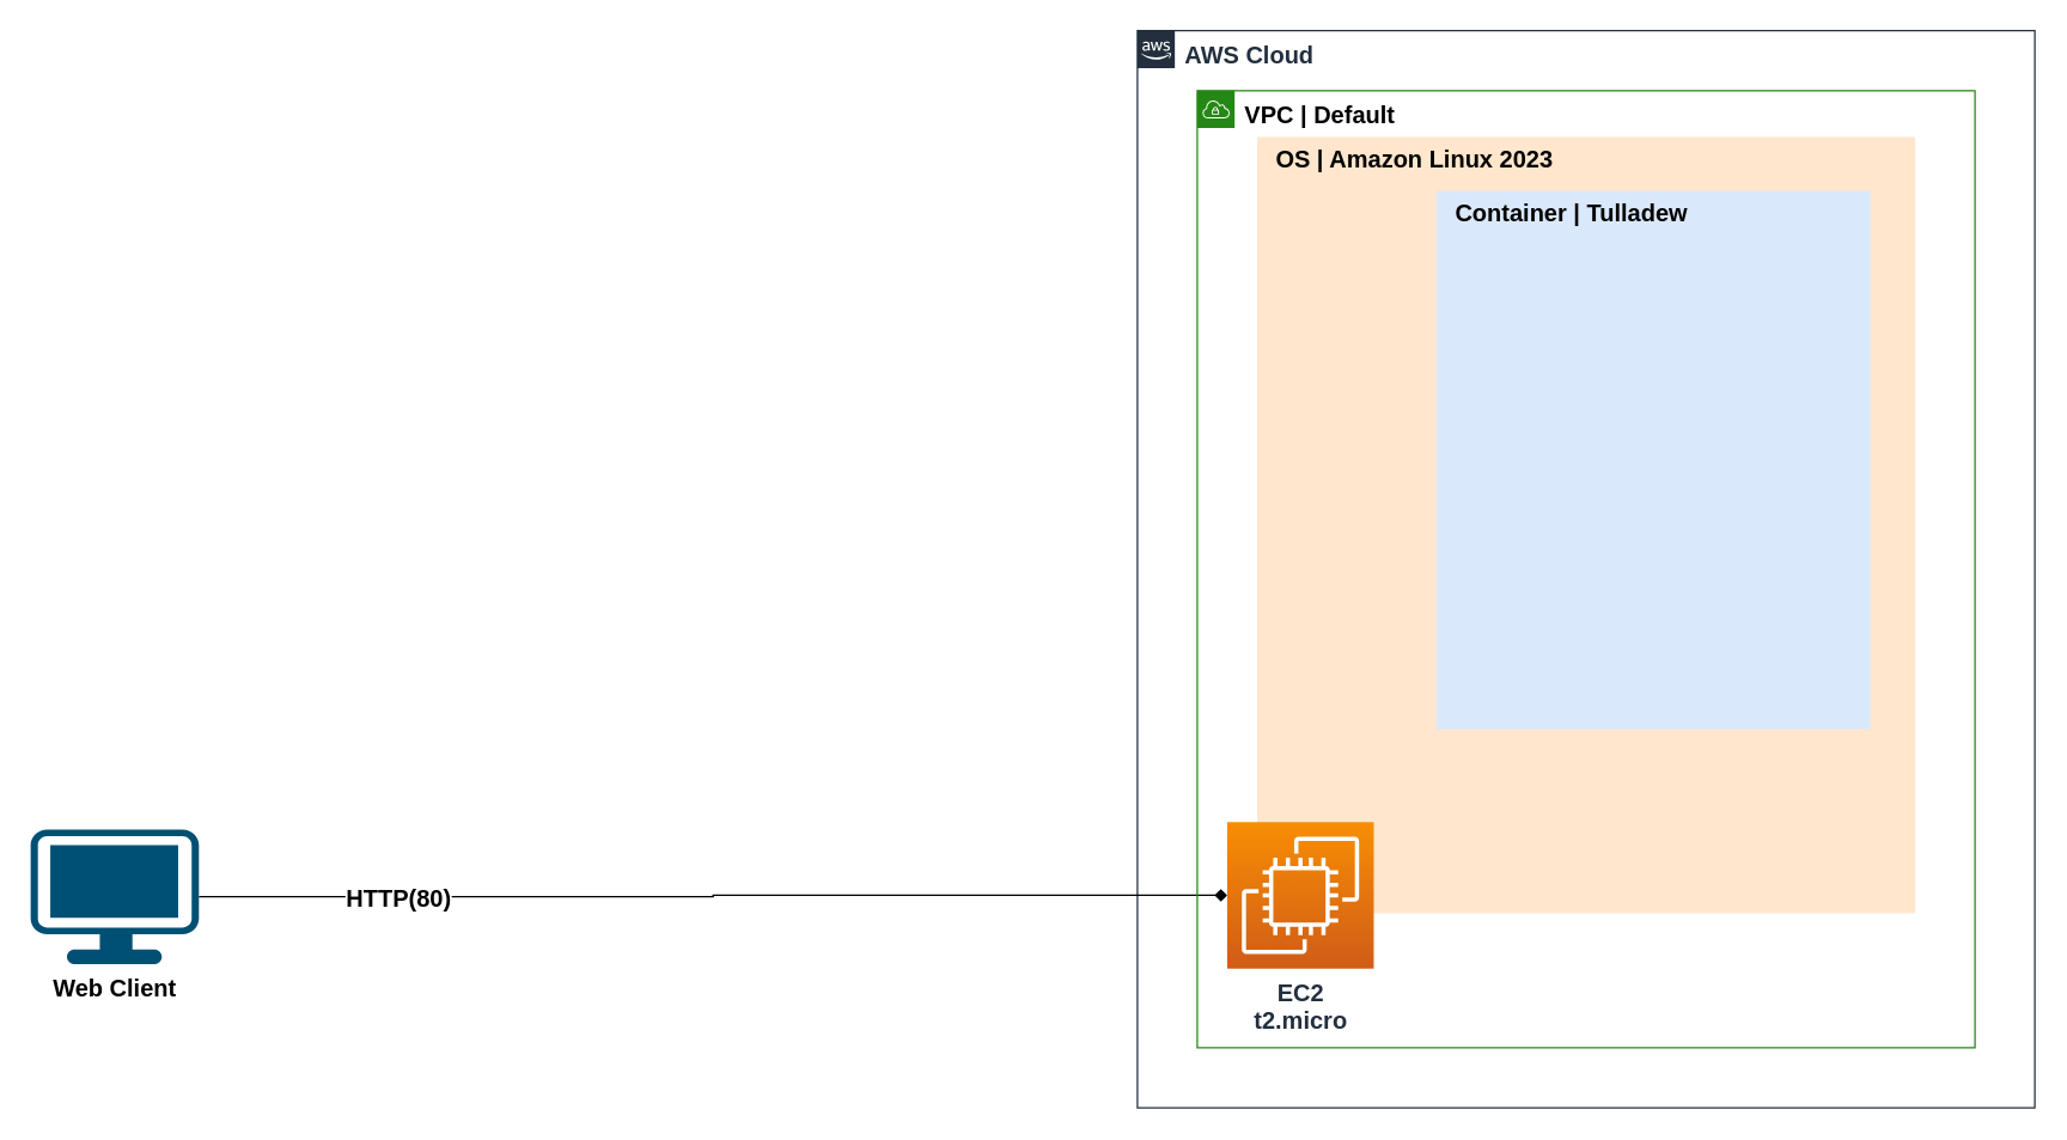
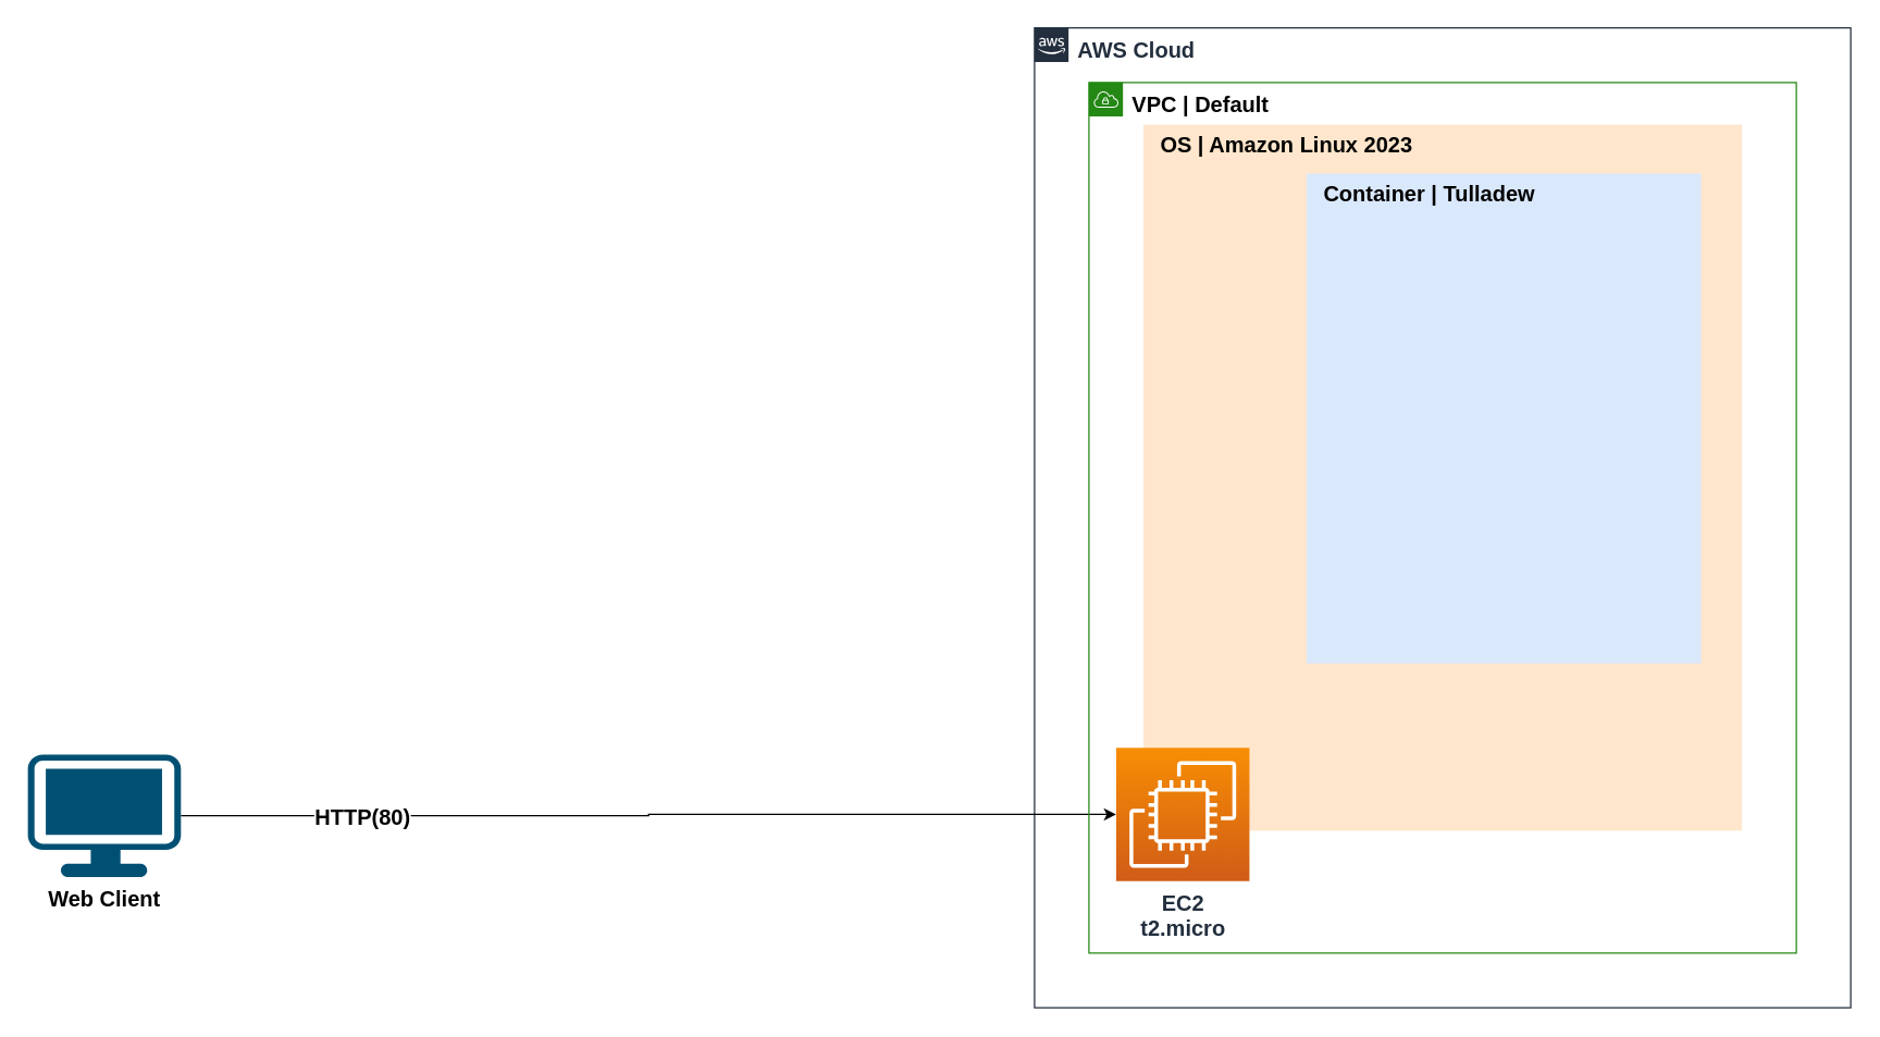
  <mxCell id="0" />
  <mxCell id="1" parent="0" />
  <mxCell id="2" value="&lt;b&gt;&lt;font style=&quot;font-size: 16px;&quot;&gt;AWS Cloud&lt;/font&gt;&lt;/b&gt;" style="points=[[0,0],[0.25,0],[0.5,0],[0.75,0],[1,0],[1,0.25],[1,0.5],[1,0.75],[1,1],[0.75,1],[0.5,1],[0.25,1],[0,1],[0,0.75],[0,0.5],[0,0.25]];outlineConnect=0;gradientColor=none;html=1;whiteSpace=wrap;fontSize=12;fontStyle=0;container=0;pointerEvents=0;collapsible=0;recursiveResize=0;shape=mxgraph.aws4.group;grIcon=mxgraph.aws4.group_aws_cloud_alt;strokeColor=#232F3E;fillColor=none;verticalAlign=top;align=left;spacingLeft=30;fontColor=#232F3E;dashed=0;" parent="1" vertex="1"><mxGeometry x="760" y="20" width="600" height="720" as="geometry" /></mxCell>
- <mxCell id="3" style="edgeStyle=orthogonalEdgeStyle;rounded=0;orthogonalLoop=1;jettySize=auto;html=1;endArrow=diamond;" parent="1" source="5" target="8" edge="1"><mxGeometry relative="1" as="geometry" /></mxCell>
+ <mxCell id="3" style="edgeStyle=orthogonalEdgeStyle;rounded=0;orthogonalLoop=1;jettySize=auto;html=1;" parent="1" source="5" target="8" edge="1"><mxGeometry relative="1" as="geometry" /></mxCell>
  <mxCell id="4" value="&lt;b&gt;&lt;font style=&quot;font-size: 16px;&quot;&gt;HTTP(80)&lt;/font&gt;&lt;/b&gt;" style="edgeLabel;html=1;align=center;verticalAlign=middle;resizable=0;points=[];" parent="3" vertex="1" connectable="0"><mxGeometry x="-0.566" y="-3" relative="1" as="geometry"><mxPoint x="-16" y="-3" as="offset" /></mxGeometry></mxCell>
  <mxCell id="5" value="&lt;b&gt;&lt;font style=&quot;font-size: 16px;&quot;&gt;Web Client&lt;/font&gt;&lt;/b&gt;" style="points=[[0.03,0.03,0],[0.5,0,0],[0.97,0.03,0],[1,0.4,0],[0.97,0.745,0],[0.5,1,0],[0.03,0.745,0],[0,0.4,0]];verticalLabelPosition=bottom;sketch=0;html=1;verticalAlign=top;aspect=fixed;align=center;pointerEvents=1;shape=mxgraph.cisco19.workstation;fillColor=#005073;strokeColor=none;" parent="1" vertex="1"><mxGeometry x="20" y="554" width="112.5" height="90" as="geometry" /></mxCell>
  <mxCell id="6" value="&lt;b&gt;&lt;font color=&quot;#000000&quot; style=&quot;font-size: 16px;&quot;&gt;VPC | Default&lt;/font&gt;&lt;/b&gt;" style="points=[[0,0],[0.25,0],[0.5,0],[0.75,0],[1,0],[1,0.25],[1,0.5],[1,0.75],[1,1],[0.75,1],[0.5,1],[0.25,1],[0,1],[0,0.75],[0,0.5],[0,0.25]];outlineConnect=0;gradientColor=none;html=1;whiteSpace=wrap;fontSize=12;fontStyle=0;container=0;pointerEvents=0;collapsible=0;recursiveResize=0;shape=mxgraph.aws4.group;grIcon=mxgraph.aws4.group_vpc;strokeColor=#248814;fillColor=none;verticalAlign=top;align=left;spacingLeft=30;fontColor=#AAB7B8;dashed=0;" parent="1" vertex="1"><mxGeometry x="800" y="60" width="520" height="640" as="geometry" /></mxCell>
  <mxCell id="7" value="" style="rounded=0;whiteSpace=wrap;html=1;fillColor=#ffe6cc;strokeColor=none;" parent="1" vertex="1"><mxGeometry x="840" y="91" width="440" height="519" as="geometry" /></mxCell>
  <mxCell id="8" value="&lt;b style=&quot;font-size: 16px;&quot;&gt;EC2&lt;br&gt;t2.micro&lt;br&gt;&lt;/b&gt;" style="sketch=0;points=[[0,0,0],[0.25,0,0],[0.5,0,0],[0.75,0,0],[1,0,0],[0,1,0],[0.25,1,0],[0.5,1,0],[0.75,1,0],[1,1,0],[0,0.25,0],[0,0.5,0],[0,0.75,0],[1,0.25,0],[1,0.5,0],[1,0.75,0]];outlineConnect=0;fontColor=#232F3E;gradientColor=#F78E04;gradientDirection=north;fillColor=#D05C17;strokeColor=#ffffff;dashed=0;verticalLabelPosition=bottom;verticalAlign=top;align=center;html=1;fontSize=12;fontStyle=0;aspect=fixed;shape=mxgraph.aws4.resourceIcon;resIcon=mxgraph.aws4.ec2;" parent="1" vertex="1"><mxGeometry x="820" y="549" width="98" height="98" as="geometry" /></mxCell>
  <mxCell id="9" value="&lt;b&gt;&lt;font style=&quot;font-size: 16px;&quot;&gt;OS | Amazon Linux 2023&lt;/font&gt;&lt;/b&gt;" style="text;html=1;align=center;verticalAlign=middle;resizable=0;points=[];autosize=1;strokeColor=none;fillColor=none;" parent="1" vertex="1"><mxGeometry x="840" y="91" width="210" height="30" as="geometry" /></mxCell>
  <mxCell id="10" value="" style="whiteSpace=wrap;html=1;fillColor=#dae8fc;strokeColor=none;" parent="1" vertex="1"><mxGeometry x="960" y="127" width="290" height="360" as="geometry" /></mxCell>
  <mxCell id="11" value="" style="shape=image;verticalLabelPosition=bottom;labelBackgroundColor=default;verticalAlign=top;aspect=fixed;imageAspect=0;image=https://www.docker.com/wp-content/uploads/2022/03/vertical-logo-monochromatic.png;" parent="1" vertex="1"><mxGeometry x="934" y="439" width="153.07" height="131" as="geometry" /></mxCell>
  <mxCell id="12" value="" style="shape=image;verticalLabelPosition=bottom;labelBackgroundColor=default;verticalAlign=top;aspect=fixed;imageAspect=0;image=https://cdn.iconscout.com/icon/free/png-256/free-flask-51-285137.png?f=webp&amp;w=256;" parent="1" vertex="1"><mxGeometry x="965.25" y="289" width="120" height="120" as="geometry" /></mxCell>
  <mxCell id="13" value="" style="shape=image;verticalLabelPosition=bottom;labelBackgroundColor=default;verticalAlign=top;aspect=fixed;imageAspect=0;image=https://www.ntuclearninghub.com/documents/51786/4216795/Python-Symbol.png/369e410e-a90f-f887-c2dc-61f7ef761476?t=1679043970578;" parent="1" vertex="1"><mxGeometry x="1063.29" y="284" width="230.15" height="129.46" as="geometry" /></mxCell>
  <mxCell id="14" value="" style="shape=image;verticalLabelPosition=bottom;labelBackgroundColor=default;verticalAlign=top;aspect=fixed;imageAspect=0;image=https://cdn.icon-icons.com/icons2/2699/PNG/512/gunicorn_logo_icon_170045.png;" parent="1" vertex="1"><mxGeometry x="965" y="150" width="280" height="140" as="geometry" /></mxCell>
  <mxCell id="15" value="&lt;b&gt;&lt;font style=&quot;font-size: 16px;&quot;&gt;Container | Tulladew&lt;/font&gt;&lt;/b&gt;" style="text;html=1;align=center;verticalAlign=middle;resizable=0;points=[];autosize=1;strokeColor=none;fillColor=none;" parent="1" vertex="1"><mxGeometry x="960" y="127" width="180" height="30" as="geometry" /></mxCell>
